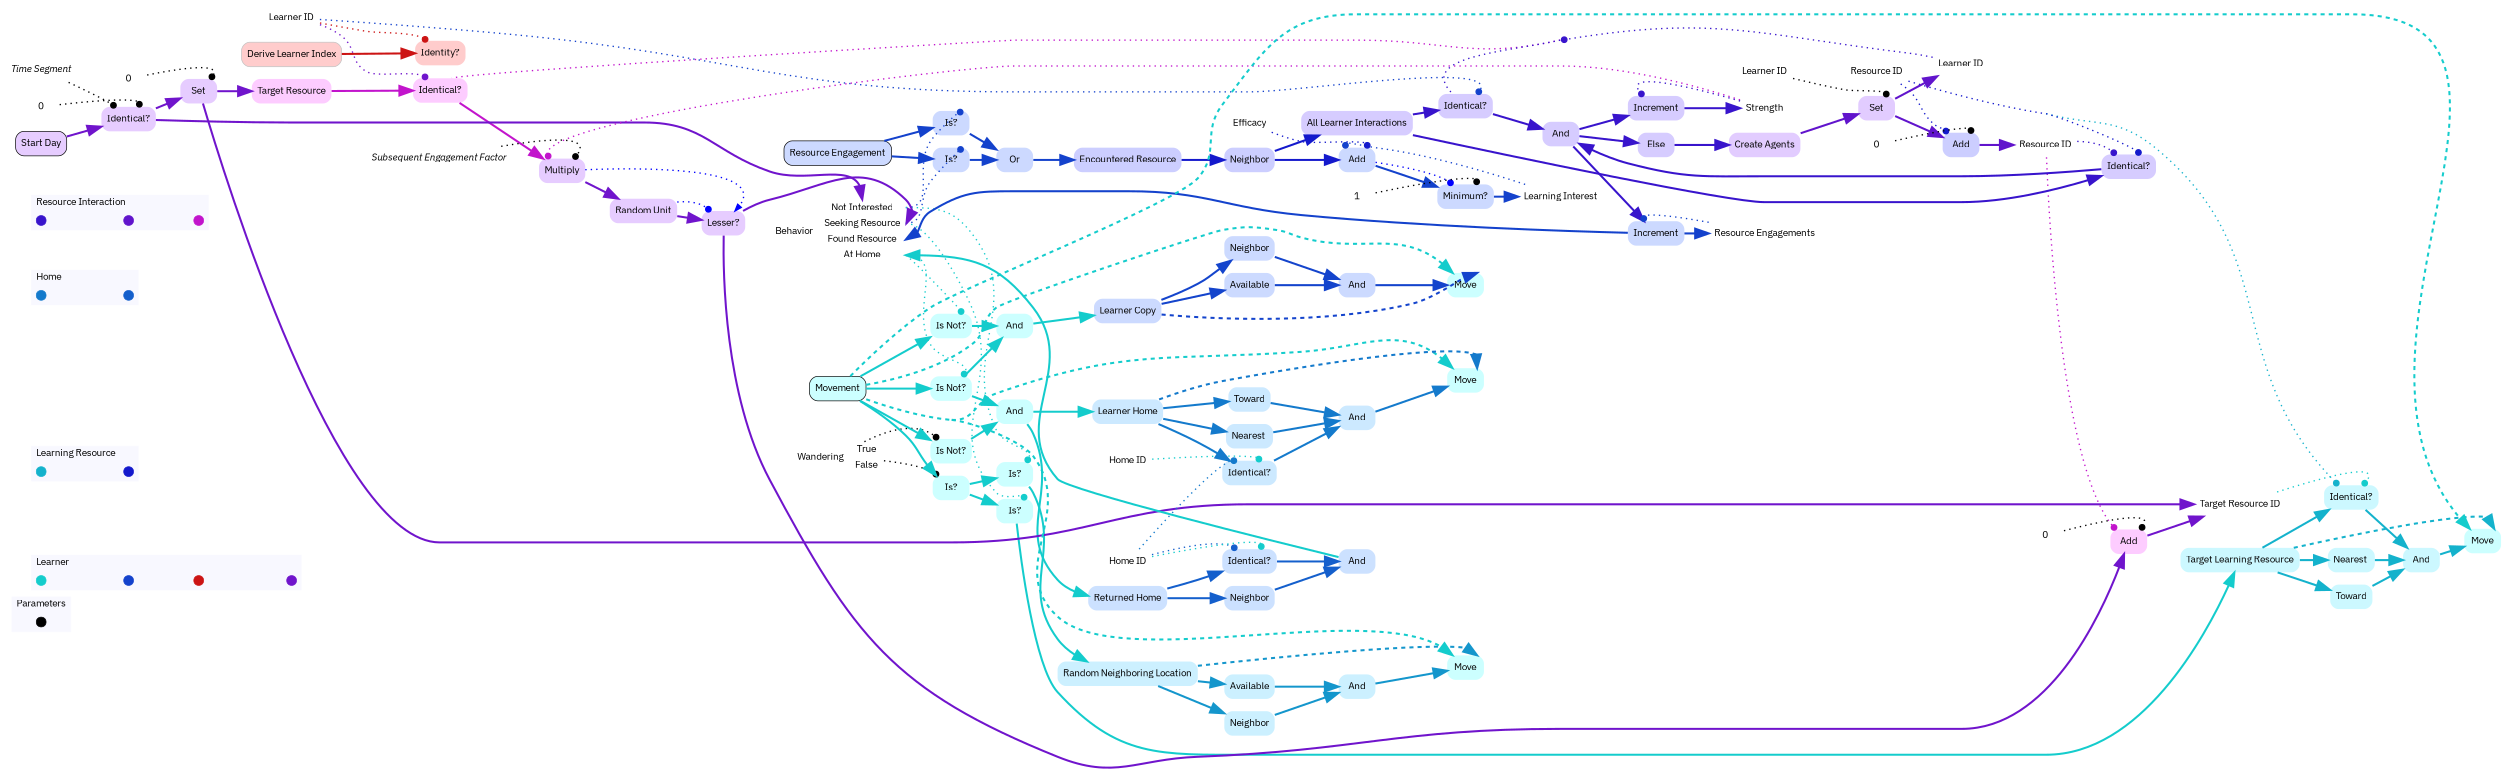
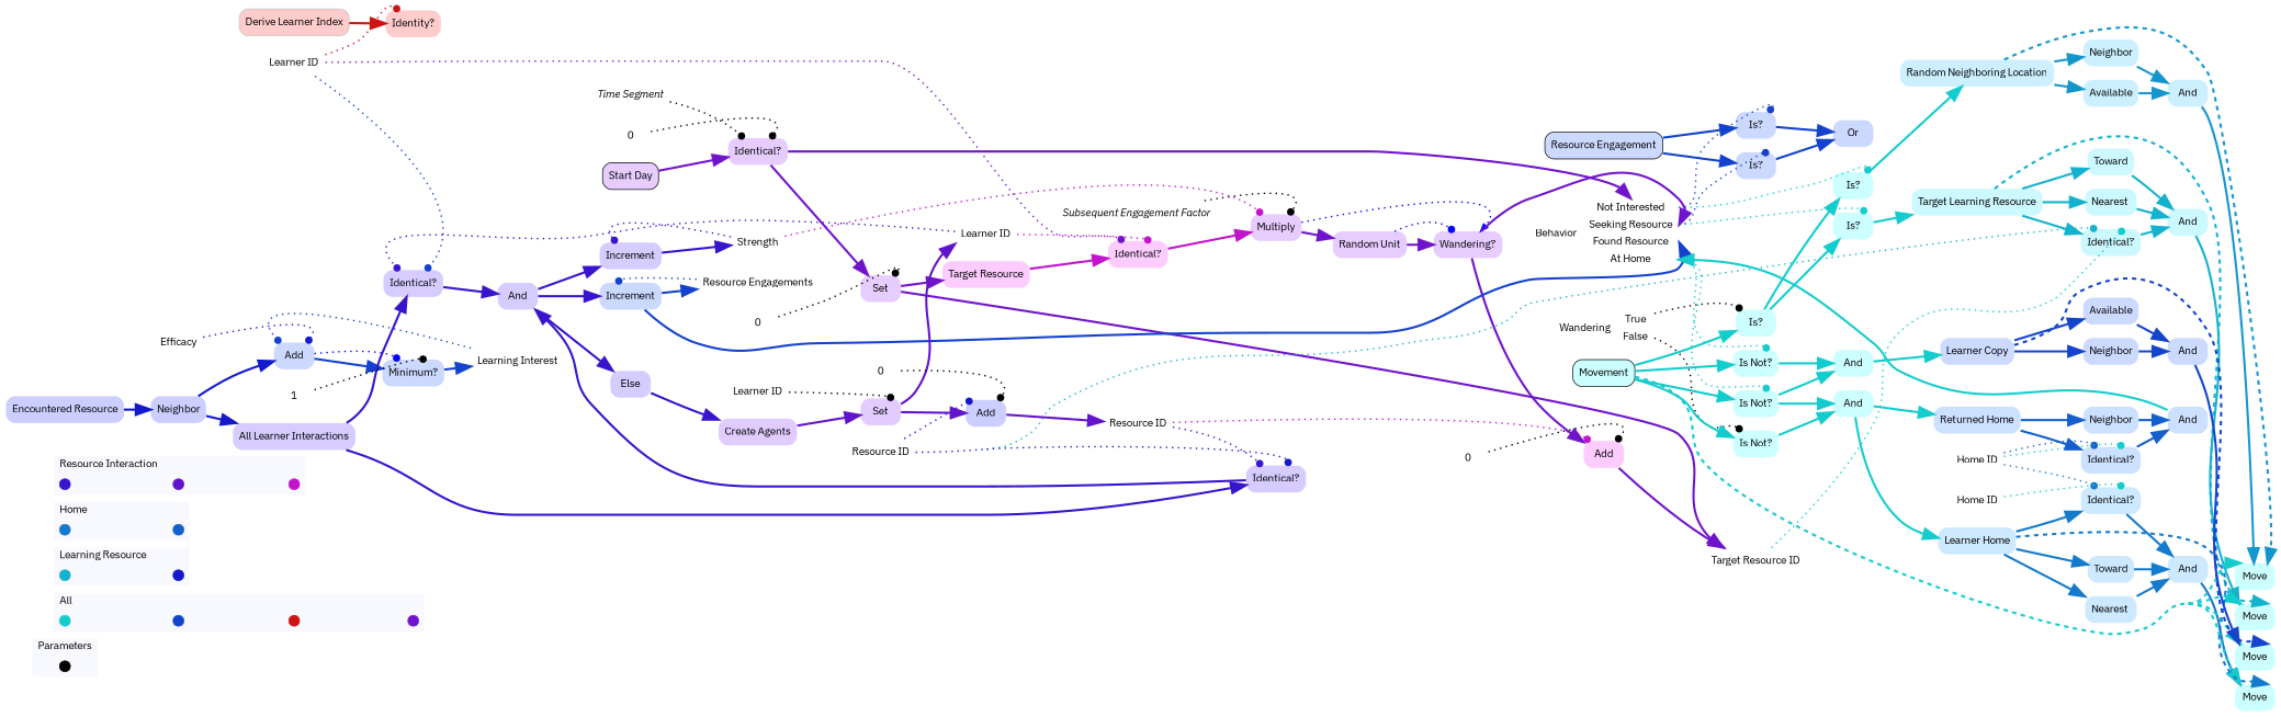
  digraph {
    concentrate=true
    fontname="IBM Plex Sans"
    rankdir=LR
    node [color=none fontname="IBM Plex Sans" shape=none style="rounded,filled"]
    edge [fontname="IBM Plex Sans" color="0.5, 0.9 , 0.8" penwidth=3.0 arrowsize=2.0]
    contextOverview [color=black fixedsize=true fontcolor=white height=.2 shape=point style=filled width=.2]
    movementOverview [color="0.5, 0.9 , 0.8" fixedsize=true fontcolor=white height=.2 shape=point style=filled width=.2]
    resourceEngagementOverview [color="0.625, 0.9 , 0.8" fixedsize=true fontcolor=white height=.2 shape=point style=filled width=.2]
    deriveLearnerIndexOverview [color="0.0, 0.9 , 0.8" fixedsize=true fontcolor=white height=.2 shape=point style=filled width=.2]
    startDayOverview [color="0.75, 0.9 , 0.8" fixedsize=true fontcolor=white height=.2 shape=point style=filled width=.2]
    targetLearningResourceOverview [color="0.524, 0.9 , 0.8" fixedsize=true fontcolor=white height=.2 shape=point style=filled width=.2]
    encounteredResourceOverview [color="0.662, 0.9 , 0.8" fixedsize=true fontcolor=white height=.2 shape=point style=filled width=.2]
    learnerHomeOverview [color="0.574, 0.9 , 0.8" fixedsize=true fontcolor=white height=.2 shape=point style=filled width=.2]
    returnedHomeOverview [color="0.599, 0.9 , 0.8" fixedsize=true fontcolor=white height=.2 shape=point style=filled width=.2]
    allLearnerInteractionsOverview [color="0.699, 0.9 , 0.8" fixedsize=true fontcolor=white height=.2 shape=point style=filled width=.2]
    createAgentsOverview [color="0.736, 0.9 , 0.8" fixedsize=true fontcolor=white height=.2 shape=point style=filled width=.2]
    targetResourceOverview [color="0.824, 0.9 , 0.8" fixedsize=true fontcolor=white height=.2 shape=point style=filled width=.2]
    n13 [fillcolor=white fontsize=14 label="Learner ID" style=filled]
    n14 [color="0.0, 0.2, 1.0" label="Identity?"]
    n15 [color="0.824, 0.2, 1.0" label="Identical?"]
    n16 [color="0.699, 0.2, 1.0" label="Identical?"]
    n17 [color="0.75, 0.2, 1.0" label=Multiply]
    n18 [color="0.699, 0.2, 1.0" label=And]
    n19 [color=gray fillcolor="0.0, 0.2, 1.0" label="Derive Learner Index" shape=box]
    n20 [fillcolor=white label="{<learnerbehavior> Behavior | {<learnerbehaviornotInterested> Not Interested|<learnerbehaviorseekingResource> Seeking Resource|<learnerbehaviorfoundResource> Found Resource|<learnerbehavioratHome> At Home}}" shape=record style=filled]
    n21 [color="0.625, 0.2, 1.0" label="Is?"]
    n22 [color="0.625, 0.2, 1.0" label="Is?"]
    n23 [color="0.5, 0.2, 1.0" label="Is Not?"]
    n24 [color="0.5, 0.2, 1.0" label="Is Not?"]
    n25 [color="0.5, 0.2, 1.0" label="Is?"]
    n26 [color="0.5, 0.2, 1.0" label="Is?"]
    n27 [color="0.625, 0.2, 1.0" label=Or]
    n28 [color="0.5, 0.2, 1.0" label=And]
    n29 [color="0.5, 0.2, 1.0" label=And]
    n30 [color=gray fillcolor="0.524, 0.2, 1.0" label="Target Learning Resource"]
    n31 [color=gray fillcolor="0.549, 0.2, 1.0" label="Random Neighboring Location"]
    n32 [fillcolor=white fontsize=14 label="Target Resource ID" style=filled]
    n33 [color="0.524, 0.2, 1.0" label="Identical?"]
    n34 [color="0.524, 0.2, 1.0" label=And]
    n35 [fillcolor=white fontsize=14 label="Resource ID" style=filled]
    n36 [color="0.824, 0.2, 1.0" label=Add]
    n37 [color="0.699, 0.2, 1.0" label="Identical?"]
    n38 [fillcolor=white fontsize=14 label=<<i>Time Segment</i>> style=filled]
    n39 [color="0.75, 0.2, 1.0" label="Identical?"]
    n40 [color="0.75, 0.2, 1.0" label=Set]
    n41 [fillcolor=white fontsize=14 label="Learner ID" style=filled]
    n42 [fillcolor=white fontsize=14 label=<<i>Subsequent Engagement Factor </i>> style=filled]
-   n43 [color="0.75, 0.2, 1.0" label="Lesser?"]
+   n43 [color="0.75, 0.2, 1.0" label="Wandering?"]
    n44 [color="0.75, 0.2, 1.0" label="Random Unit"]
    n45 [fillcolor=white fontsize=14 label=Strength style=filled]
    n46 [color="0.699, 0.2, 1.0" label=Increment]
    n47 [color=black fillcolor="0.75, 0.2, 1.0" label="Start Day" shape=box]
    n48 [color=gray fillcolor="0.824, 0.2, 1.0" label="Target Resource"]
    n49 [label=0 color="" style=""]
    n50 [label=0 color="" style=""]
    n51 [label=0 color="" style=""]
    n52 [fillcolor=white fontsize=14 label="Resource Engagements" style=filled]
    n53 [color="0.625, 0.2, 1.0" label=Increment]
    n54 [fillcolor=white fontsize=14 label="Learning Interest" style=filled]
    n55 [color="0.625, 0.2, 1.0" label=Add]
    n56 [color="0.625, 0.2, 1.0" label="Minimum?"]
    n57 [fillcolor=white fontsize=14 label="Resource ID" style=filled]
    n58 [color="0.662, 0.2, 1.0" label=Add]
    n59 [fillcolor=white fontsize=14 label=Efficacy style=filled]
    n60 [color=black fillcolor="0.625, 0.2, 1.0" label="Resource Engagement" shape=box]
    n61 [color=gray fillcolor="0.662, 0.2, 1.0" label="Encountered Resource"]
    n62 [color="0.662, 0.2, 1.0" label=Neighbor]
    n63 [color=gray fillcolor="0.699, 0.2, 1.0" label="All Learner Interactions"]
    n64 [color="0.699, 0.2, 1.0" label=Else]
    n65 [color="0.736, 0.2, 1.0" label=Set]
    n66 [color=gray fillcolor="0.736, 0.2, 1.0" label="Create Agents"]
    n67 [color=gray label=1 style=""]
    n68 [label="Learner ID" color="" style=""]
    n69 [label=0 color="" style=""]
    n70 [fillcolor=white label="{<spatialResourceswanderingRecord> Wandering | {<true> True| <false> False}}" shape=record style=filled]
    n71 [color="0.5, 0.2, 1.0" label="Is?"]
    n72 [color="0.5, 0.2, 1.0" label="Is Not?"]
    n73 [fillcolor=white fontsize=14 label="Home ID" style=filled]
    n74 [color="0.574, 0.2, 1.0" label="Identical?"]
    n75 [color="0.599, 0.2, 1.0" label="Identical?"]
    n76 [color="0.574, 0.2, 1.0" label=And]
    n77 [color="0.599, 0.2, 1.0" label=And]
    n78 [fillcolor=white fontsize=14 label="Home ID" style=filled]
    n79 [color=black fillcolor="0.5, 0.2, 1.0" label=Movement shape=box]
    n80 [color="0.5, 0.2, 1.0" label=Move]
    n81 [color="0.5, 0.2, 1.0" label=Move]
    n82 [color="0.5, 0.2, 1.0" label=Move]
    n83 [color="0.5, 0.2, 1.0" label=Move]
    n84 [color=gray fillcolor="0.574, 0.2, 1.0" label="Learner Home"]
    n85 [color=gray fillcolor="0.599, 0.2, 1.0" label="Returned Home"]
    n86 [color=gray fillcolor="0.623, 0.2, 1.0" label="Learner Copy"]
    n87 [color="0.574, 0.2, 1.0" label=Toward]
    n88 [color="0.574, 0.2, 1.0" label="Nearest "]
    n89 [color="0.524, 0.2, 1.0" label=Toward]
    n90 [color="0.524, 0.2, 1.0" label="Nearest "]
    n91 [color="0.549, 0.2, 1.0" label=Available]
    n92 [color="0.549, 0.2, 1.0" label=Neighbor]
    n93 [color="0.599, 0.2, 1.0" label=Neighbor]
    n94 [color="0.623, 0.2, 1.0" label=Available]
    n95 [color="0.623, 0.2, 1.0" label=Neighbor]
    n96 [color="0.623, 0.2, 1.0" label=And]
    n97 [color="0.549, 0.2, 1.0" label=And]
    subgraph cluster_1 {
      color=white
      fillcolor=ghostwhite
      label=Parameters
      labeljust=l
      style=filled
      contextOverview
    }
    subgraph cluster_2 {
      color=white
      fillcolor=ghostwhite
-     label=Learner
+     label=All
      labeljust=l
      nodesep=0.1
      style=filled
      movementOverview
      resourceEngagementOverview
      deriveLearnerIndexOverview
      startDayOverview
    }
    subgraph cluster_3 {
      color=white
      fillcolor=ghostwhite
      label="Learning Resource"
      labeljust=l
      nodesep=0.1
      style=filled
      targetLearningResourceOverview
      encounteredResourceOverview
    }
    subgraph cluster_4 {
      color=white
      fillcolor=ghostwhite
      label=Home
      labeljust=l
      nodesep=0.1
      style=filled
      learnerHomeOverview
      returnedHomeOverview
    }
    subgraph cluster_5 {
      color=white
      fillcolor=ghostwhite
      label="Resource Interaction"
      labeljust=l
      nodesep=0.1
      style=filled
      allLearnerInteractionsOverview
      createAgentsOverview
      targetResourceOverview
    }
    movementOverview -> resourceEngagementOverview [style=invis color="" penwidth="" arrowsize=""]
    resourceEngagementOverview -> deriveLearnerIndexOverview [style=invis color="" penwidth="" arrowsize=""]
    deriveLearnerIndexOverview -> startDayOverview [style=invis color="" penwidth="" arrowsize=""]
    targetLearningResourceOverview -> encounteredResourceOverview [style=invis color="" penwidth="" arrowsize=""]
    learnerHomeOverview -> returnedHomeOverview [style=invis color="" penwidth="" arrowsize=""]
    allLearnerInteractionsOverview -> createAgentsOverview [style=invis color="" penwidth="" arrowsize=""]
    createAgentsOverview -> targetResourceOverview [style=invis color="" penwidth="" arrowsize=""]
    n13 -> n14 [arrowhead=dot color="0.0, 0.9 , 0.8" headport=nw penwidth=2.0 style=dotted arrowsize=""]
    n13 -> n15 [arrowhead=dot color="0.75, 0.9 , 0.8" headport=nw penwidth=2.0 style=dotted arrowsize=""]
    n13 -> n16 [arrowhead=dot color="0.625, 0.9 , 0.8" headport=ne penwidth=2.0 style=dotted arrowsize=""]
    n15 -> n17 [color="0.824, 0.9 , 0.8"]
    n16 -> n18 [color="0.699, 0.9 , 0.8"]
    n17 -> n43 [arrowhead=normal color=blue headport=ne penwidth=2.0 style=dotted arrowsize=""]
    n17 -> n44 [color="0.75, 0.9 , 0.8"]
    n18 -> n46 [color="0.699, 0.9 , 0.8"]
    n18 -> n53 [color="0.699, 0.9 , 0.8"]
    n18 -> n64 [color="0.699, 0.9 , 0.8"]
    n19 -> n14 [color="0.0, 0.9 , 0.8"]
    n20 -> n21 [arrowhead=dot color="0.625, 0.9 , 0.8" headport=ne penwidth=2.0 style=dotted tailport=learnerbehaviorseekingResource arrowsize=""]
    n20 -> n22 [arrowhead=dot color="0.625, 0.9 , 0.8" headport=ne penwidth=2.0 style=dotted tailport=learnerbehaviornotInterested arrowsize=""]
    n20 -> n23 [arrowhead=dot headport=ne penwidth=2.0 style=dotted tailport=learnerbehavioratHome arrowsize=""]
    n20 -> n24 [arrowhead=dot headport=ne penwidth=2.0 style=dotted tailport=learnerbehavioratHome arrowsize=""]
    n20 -> n25 [arrowhead=dot headport=ne penwidth=2.0 style=dotted tailport=learnerbehaviorseekingResource arrowsize=""]
    n20 -> n26 [arrowhead=dot headport=ne penwidth=2.0 style=dotted tailport=learnerbehaviornotInterested arrowsize=""]
    n21 -> n27 [color="0.625, 0.9 , 0.8"]
    n22 -> n27 [color="0.625, 0.9 , 0.8"]
    n23 -> n28
    n23 -> n29
    n24 -> n29
    n25 -> n30
    n26 -> n31
-   n27 -> n61 [color="0.625, 0.9 , 0.8"]
    n28 -> n84
    n28 -> n85
    n29 -> n86
    n30 -> n33 [color="0.524, 0.9 , 0.8"]
    n30 -> n83 [color="0.524, 0.9 , 0.8" headport=ne style=dashed]
    n30 -> n89 [color="0.524, 0.9 , 0.8"]
    n30 -> n90 [color="0.524, 0.9 , 0.8"]
    n31 -> n80 [color="0.549, 0.9 , 0.8" headport=ne style=dashed]
    n31 -> n91 [color="0.549, 0.9 , 0.8"]
    n31 -> n92 [color="0.549, 0.9 , 0.8"]
    n32 -> n33 [arrowhead=dot headport=ne penwidth=2.0 style=dotted arrowsize=""]
    n33 -> n34 [color="0.524, 0.9 , 0.8"]
    n34 -> n83 [color="0.524, 0.9 , 0.8"]
    n35 -> n36 [arrowhead=dot color="0.824, 0.9 , 0.8" headport=nw penwidth=2.0 style=dotted arrowsize=""]
    n35 -> n37 [arrowhead=dot color="0.699, 0.9 , 0.8" headport=nw penwidth=2.0 style=dotted arrowsize=""]
    n36 -> n32 [color="0.75, 0.9 , 0.8"]
    n37 -> n18 [color="0.699, 0.9 , 0.8"]
    n38 -> n39 [arrowhead=dot color=black headport=nw penwidth=2.0 style=dotted arrowsize=""]
    n39 -> n20 [color="0.75, 0.9 , 0.8" headport=learnerbehaviornotInterested]
    n39 -> n40 [color="0.75, 0.9 , 0.8"]
    n40 -> n32 [color="0.75, 0.9 , 0.8"]
    n40 -> n48 [color="0.75, 0.9 , 0.8"]
    n41 -> n15 [arrowhead=dot color="0.824, 0.9 , 0.8" headport=ne penwidth=2.0 style=dotted arrowsize=""]
    n41 -> n16 [arrowhead=dot color="0.699, 0.9 , 0.8" headport=nw penwidth=2.0 style=dotted arrowsize=""]
    n42 -> n17 [arrowhead=dot color=black headport=ne penwidth=2.0 style=dotted arrowsize=""]
    n43 -> n20 [color="0.75, 0.9 , 0.8" headport=learnerbehaviorseekingResource]
    n43 -> n36 [color="0.75, 0.9 , 0.8"]
    n44 -> n43 [color="0.75, 0.9 , 0.8"]
    n44 -> n43 [arrowhead=dot color=blue headport=nw penwidth=2.0 style=dotted arrowsize=""]
    n45 -> n17 [arrowhead=dot color="0.824, 0.9 , 0.8" headport=nw penwidth=2.0 style=dotted arrowsize=""]
    n45 -> n46 [arrowhead=dot color="0.699, 0.9 , 0.8" headport=nw penwidth=2.0 style=dotted arrowsize=""]
    n46 -> n45 [color="0.699, 0.9 , 0.8"]
    n47 -> n39 [color="0.75, 0.9 , 0.8"]
    n48 -> n15 [color="0.824, 0.9 , 0.8"]
    n49 -> n36 [arrowhead=dot color=black headport=ne penwidth=2.0 style=dotted arrowsize=""]
    n50 -> n39 [arrowhead=dot color=black headport=ne penwidth=2.0 style=dotted arrowsize=""]
    n51 -> n40 [arrowhead=dot color=black headport=ne penwidth=2.0 style=dotted arrowsize=""]
    n52 -> n53 [arrowhead=dot color="0.625, 0.9 , 0.8" headport=nw penwidth=2.0 style=dotted arrowsize=""]
    n53 -> n20 [color="0.625, 0.9 , 0.8" headport=learnerbehaviorfoundResource]
    n53 -> n52 [color="0.625, 0.9 , 0.8"]
    n54 -> n55 [arrowhead=dot color="0.625, 0.9 , 0.8" headport=nw penwidth=2.0 style=dotted arrowsize=""]
    n55 -> n56 [color="0.625, 0.9 , 0.8"]
    n55 -> n56 [arrowhead=dot color=blue headport=nw penwidth=2.0 style=dotted arrowsize=""]
    n56 -> n54 [color="0.625, 0.9 , 0.8"]
    n57 -> n33 [arrowhead=dot color="0.524, 0.9 , 0.8" headport=nw penwidth=2.0 style=dotted arrowsize=""]
    n57 -> n37 [arrowhead=dot color="0.662, 0.9 , 0.8" headport=ne penwidth=2.0 style=dotted arrowsize=""]
    n57 -> n58 [arrowhead=dot color="0.662, 0.9 , 0.8" headport=nw penwidth=2.0 style=dotted arrowsize=""]
    n58 -> n35 [color="0.736, 0.9 , 0.8"]
    n59 -> n55 [arrowhead=dot color="0.662, 0.9 , 0.8" headport=ne penwidth=2.0 style=dotted arrowsize=""]
    n60 -> n21 [color="0.625, 0.9 , 0.8"]
    n60 -> n22 [color="0.625, 0.9 , 0.8"]
    n61 -> n62 [color="0.662, 0.9 , 0.8"]
    n62 -> n55 [color="0.662, 0.9 , 0.8"]
    n62 -> n63 [color="0.662, 0.9 , 0.8"]
    n63 -> n16 [color="0.699, 0.9 , 0.8"]
    n63 -> n37 [color="0.699, 0.9 , 0.8"]
    n64 -> n66 [color="0.699, 0.9 , 0.8"]
    n65 -> n41 [color="0.736, 0.9 , 0.8"]
    n65 -> n58 [color="0.736, 0.9 , 0.8"]
    n66 -> n65 [color="0.736, 0.9 , 0.8"]
    n67 -> n56 [arrowhead=dot color=black headport=ne penwidth=2.0 style=dotted arrowsize=""]
    n68 -> n65 [arrowhead=dot color=black headport=ne penwidth=2.0 style=dotted arrowsize=""]
    n69 -> n58 [arrowhead=dot color=black headport=ne penwidth=2.0 style=dotted arrowsize=""]
    n70 -> n71 [arrowhead=dot color=black headport=nw penwidth=2.0 style=dotted arrowsize=""]
    n70 -> n72 [arrowhead=dot color=black headport=nw penwidth=2.0 style=dotted arrowsize=""]
    n71 -> n25
    n71 -> n26
    n72 -> n28
    n73 -> n74 [arrowhead=dot color="0.574, 0.9 , 0.8" headport=nw penwidth=2.0 style=dotted arrowsize=""]
    n73 -> n75 [arrowhead=dot color="0.599, 0.9 , 0.8" headport=nw penwidth=2.0 style=dotted arrowsize=""]
    n73 -> n75 [arrowhead=dot headport=ne penwidth=2.0 style=dotted arrowsize=""]
    n74 -> n76 [color="0.574, 0.9 , 0.8"]
    n75 -> n77 [color="0.599, 0.9 , 0.8"]
    n76 -> n81 [color="0.574, 0.9 , 0.8"]
    n77 -> n20 [headport=learnerbehavioratHome]
    n78 -> n74 [arrowhead=dot headport=ne penwidth=2.0 style=dotted arrowsize=""]
    n79 -> n23
    n79 -> n24
    n79 -> n71
    n79 -> n72
    n79 -> n80 [headport=nw style=dashed]
    n79 -> n81 [headport=nw style=dashed]
    n79 -> n82 [headport=nw style=dashed]
    n79 -> n83 [headport=nw style=dashed]
    n84 -> n74 [color="0.574, 0.9 , 0.8"]
    n84 -> n81 [color="0.574, 0.9 , 0.8" headport=ne style=dashed]
    n84 -> n87 [color="0.574, 0.9 , 0.8"]
    n84 -> n88 [color="0.574, 0.9 , 0.8"]
    n85 -> n75 [color="0.599, 0.9 , 0.8"]
    n85 -> n93 [color="0.599, 0.9 , 0.8"]
    n86 -> n82 [color="0.623, 0.9 , 0.8" headport=ne style=dashed]
    n86 -> n94 [color="0.623, 0.9 , 0.8"]
    n86 -> n95 [color="0.623, 0.9 , 0.8"]
    n87 -> n76 [color="0.574, 0.9 , 0.8"]
    n88 -> n76 [color="0.574, 0.9 , 0.8"]
    n89 -> n34 [color="0.524, 0.9 , 0.8"]
    n90 -> n34 [color="0.524, 0.9 , 0.8"]
    n91 -> n97 [color="0.549, 0.9 , 0.8"]
    n92 -> n97 [color="0.549, 0.9 , 0.8"]
    n93 -> n77 [color="0.599, 0.9 , 0.8"]
    n94 -> n96 [color="0.623, 0.9 , 0.8"]
    n95 -> n96 [color="0.623, 0.9 , 0.8"]
    n96 -> n82 [color="0.623, 0.9 , 0.8"]
    n97 -> n80 [color="0.549, 0.9 , 0.8"]
  }
